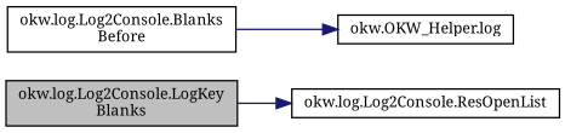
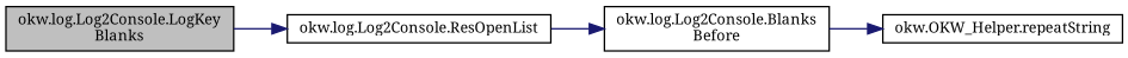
  digraph {
    fontname="Noto Serif"
    rankdir=LR
    node [color=black fillcolor=white fontname="Noto Serif" fontsize=10 shape=record style=filled]
    edge [color=midnightblue fontname="Noto Serif" fontsize=10 labelfontname=Helvetica labelfontsize=10 style=solid]
    n1 [fillcolor=grey75 fontcolor=black height=0.2 label="okw.log.Log2Console.LogKey\lBlanks" width=0.4]
    n2 [height=0.2 label="okw.log.Log2Console.ResOpenList" width=0.4]
    n3 [height=0.2 label="okw.log.Log2Console.Blanks\lBefore" width=0.4]
-   n4 [height=0.2 label="okw.OKW_Helper.log" width=0.4]
+   n4 [height=0.2 label="okw.OKW_Helper.repeatString" width=0.4]
    n1 -> n2
+   n2 -> n3
    n3 -> n4
  }
